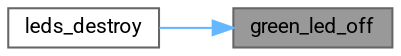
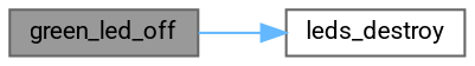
  digraph {
    rankdir=RL
    fontname=Roboto
    node [fontname=Roboto fontsize=10 shape=box style=filled]
    n1 [color=gray40 fillcolor=grey60 fontcolor=black height=0.2 label=green_led_off width=0.4]
    n2 [color=grey40 fillcolor=white height=0.2 label=leds_destroy width=0.4]
-   n1 -> n2 [color=steelblue1 dir=back fontname=Roboto fontsize=10 labelfontname=Helvetica labelfontsize=10 style=solid]
+   n2 -> n1 [color=steelblue1 dir=back fontname=Roboto fontsize=10 labelfontname=Helvetica labelfontsize=10 style=solid]
  }
